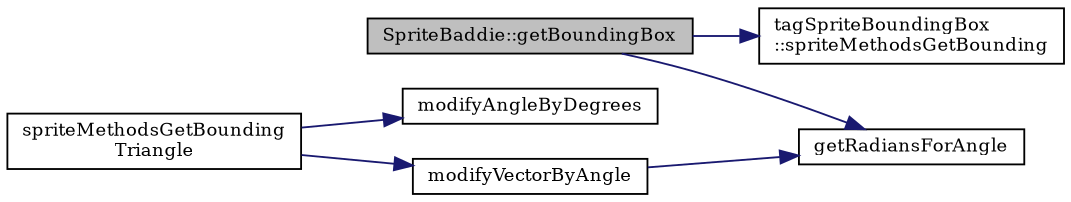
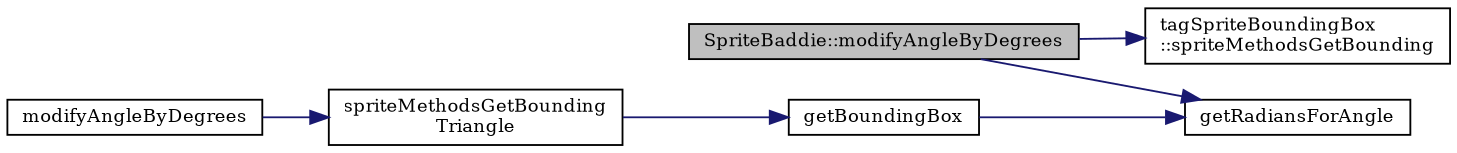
  digraph {
    fontname="DejaVu Serif"
    rankdir=LR
    node [color=black fillcolor=white fontname="DejaVu Serif" fontsize=10 shape=record style=filled]
    edge [color=midnightblue fontname="DejaVu Serif" fontsize=10 labelfontname=Helvetica labelfontsize=10 style=solid]
-   n1 [fillcolor=grey75 fontcolor=black height=0.2 label="SpriteBaddie::getBoundingBox" width=0.4]
+   n1 [fillcolor=grey75 fontcolor=black height=0.2 label="SpriteBaddie::modifyAngleByDegrees" width=0.4]
    n2 [height=0.2 label="tagSpriteBoundingBox\l::spriteMethodsGetBounding" width=0.4]
    n3 [height=0.2 label=getRadiansForAngle width=0.4]
    n4 [height=0.2 label="spriteMethodsGetBounding\lTriangle" width=0.4]
    n5 [height=0.2 label=modifyAngleByDegrees width=0.4]
-   n6 [height=0.2 label=modifyVectorByAngle width=0.4]
+   n6 [height=0.2 label=getBoundingBox width=0.4]
    n1 -> n2
    n1 -> n3
-   n4 -> n5
+   n5 -> n4
    n4 -> n6
    n6 -> n3
  }
